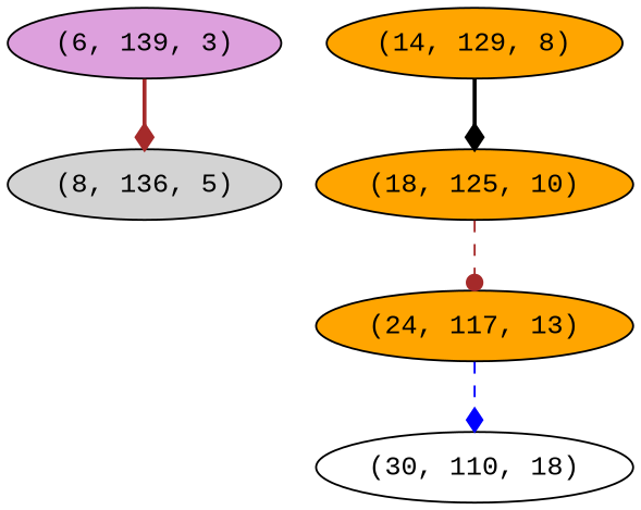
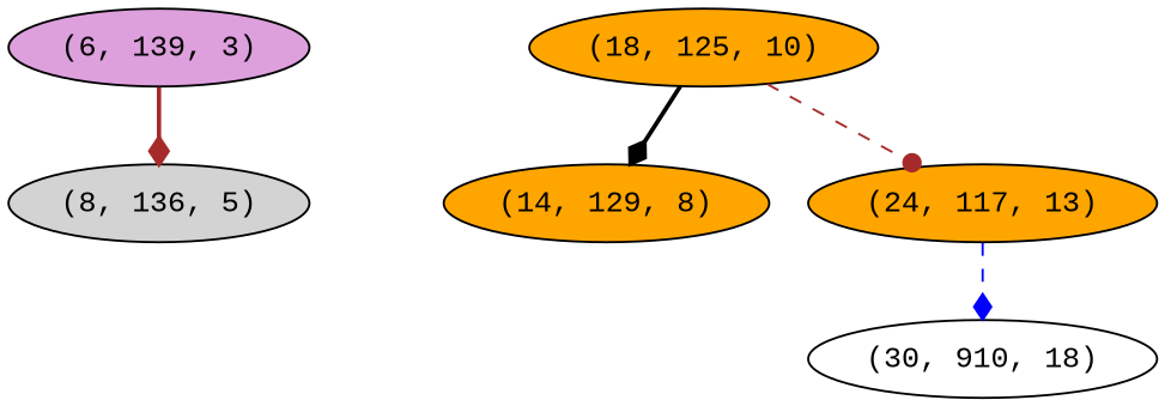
  digraph {
    fontname="Liberation Mono"
    node [fillcolor=orange fontname="Liberation Mono" style=filled]
    edge [arrowhead=diamond color=brown fontname="Liberation Mono" style=bold]
    "(8, 136, 5)" [fillcolor=lightgrey]
    "(6, 139, 3)" [fillcolor=plum]
    "(14, 129, 8)"
    "(18, 125, 10)"
    "(24, 117, 13)"
-   "(30, 110, 18)" [fillcolor=white]
+   "(30, 110, 18)" [fillcolor=white label="(30, 910, 18)"]
    "(6, 139, 3)" -> "(8, 136, 5)"
-   "(14, 129, 8)" -> "(18, 125, 10)" [color=black]
+   "(18, 125, 10)" -> "(14, 129, 8)" [color=black]
    "(18, 125, 10)" -> "(24, 117, 13)" [arrowhead=dot style=dashed]
    "(24, 117, 13)" -> "(30, 110, 18)" [color=blue style=dashed]
  }
